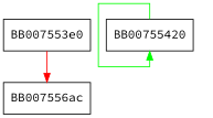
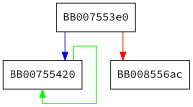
  digraph {
    fontname="Source Code Pro"
    splines=ortho
    node [fontname="Source Code Pro" shape=box]
    edge [fontname="Source Code Pro"]
    BB007553e0
    BB00755420
-   BB007556ac
+   BB007556ac [label=BB008556ac]
+   BB007553e0 -> BB00755420 [color=blue]
    BB007553e0 -> BB007556ac [color=red]
    BB00755420 -> BB00755420 [color=green]
  }
